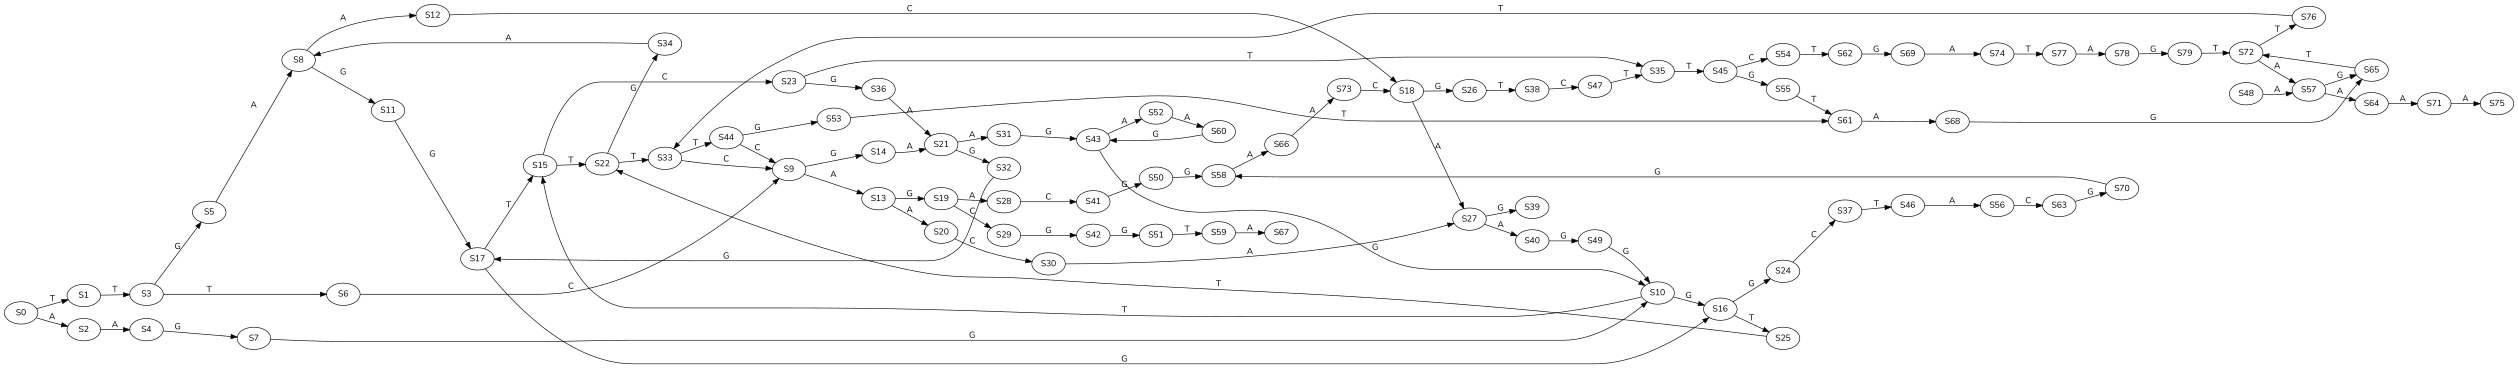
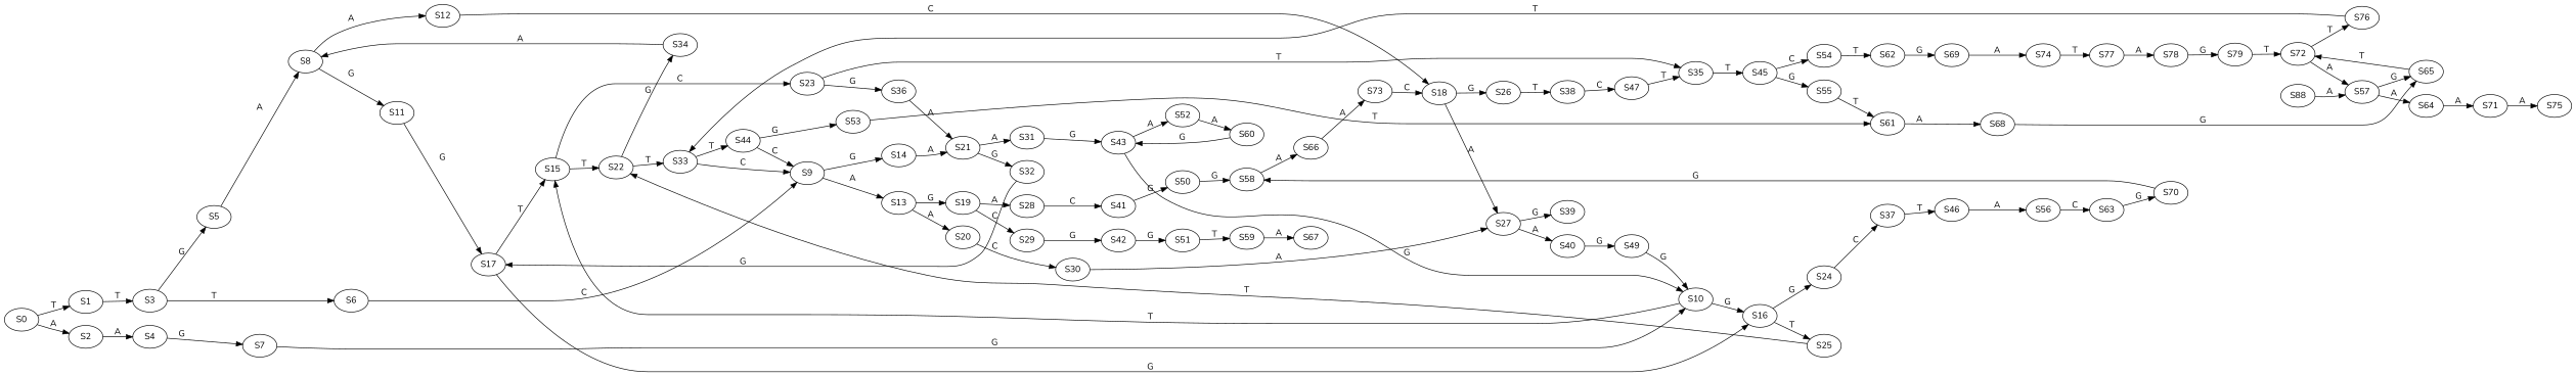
  strict digraph {
    fontname=Nunito
    rankdir=LR
    node [fontname=Nunito]
    edge [fontname=Nunito]
    S0
    S1
    S2
    S3
    S4
    S5
    S6
    S7
    S8
    S9
    S10
    S11
    S12
    S13
    S14
    S15
    S16
    S17
    S18
    S19
    S20
    S21
    S22
    S23
    S24
    S25
    S26
    S27
    S28
    S29
    S30
    S31
    S32
    S33
    S34
    S35
    S36
    S37
    S38
    S39
    S40
    S41
    S42
    S43
    S44
    S45
    S46
    S47
    S49
    S50
    S51
    S52
    S53
    S54
    S55
    S56
-   S48
+   S48 [label=S88]
    S57
    S58
    S59
    S60
    S61
    S62
    S63
    S64
    S65
    S66
    S67
    S68
    S69
    S70
    S71
    S72
    S73
    S74
    S75
    S76
    S77
    S78
    S79
    S0 -> S1 [label=T]
    S0 -> S2 [label=A]
    S1 -> S3 [label=T]
    S2 -> S4 [label=A]
    S3 -> S5 [label=G]
    S3 -> S6 [label=T]
    S4 -> S7 [label=G]
    S5 -> S8 [label=A]
    S6 -> S9 [label=C]
    S7 -> S10 [label=G]
    S8 -> S11 [label=G]
    S8 -> S12 [label=A]
    S9 -> S13 [label=A]
    S9 -> S14 [label=G]
    S10 -> S15 [label=T]
    S10 -> S16 [label=G]
    S11 -> S17 [label=G]
    S12 -> S18 [label=C]
    S13 -> S19 [label=G]
    S13 -> S20 [label=A]
    S14 -> S21 [label=A]
    S15 -> S22 [label=T]
    S15 -> S23 [label=C]
    S16 -> S24 [label=G]
    S16 -> S25 [label=T]
    S17 -> S15 [label=T]
    S17 -> S16 [label=G]
    S18 -> S26 [label=G]
    S18 -> S27 [label=A]
    S19 -> S28 [label=A]
    S19 -> S29 [label=C]
    S20 -> S30 [label=C]
    S21 -> S31 [label=A]
    S21 -> S32 [label=G]
    S22 -> S33 [label=T]
    S22 -> S34 [label=G]
    S23 -> S35 [label=T]
    S23 -> S36 [label=G]
    S24 -> S37 [label=C]
    S25 -> S22 [label=T]
    S26 -> S38 [label=T]
    S27 -> S39 [label=G]
    S27 -> S40 [label=A]
    S28 -> S41 [label=C]
    S29 -> S42 [label=G]
    S30 -> S27 [label=A]
    S31 -> S43 [label=G]
    S32 -> S17 [label=G]
    S33 -> S9 [label=C]
    S33 -> S44 [label=T]
    S34 -> S8 [label=A]
    S35 -> S45 [label=T]
    S36 -> S21 [label=A]
    S37 -> S46 [label=T]
    S38 -> S47 [label=C]
    S40 -> S49 [label=G]
    S41 -> S50 [label=G]
    S42 -> S51 [label=G]
    S43 -> S10 [label=G]
    S43 -> S52 [label=A]
    S44 -> S9 [label=C]
    S44 -> S53 [label=G]
    S45 -> S54 [label=C]
    S45 -> S55 [label=G]
    S46 -> S56 [label=A]
    S47 -> S35 [label=T]
    S49 -> S10 [label=G]
    S50 -> S58 [label=G]
    S51 -> S59 [label=T]
    S52 -> S60 [label=A]
    S53 -> S61 [label=T]
    S54 -> S62 [label=T]
    S55 -> S61 [label=T]
    S56 -> S63 [label=C]
    S48 -> S57 [label=A]
    S57 -> S64 [label=A]
    S57 -> S65 [label=G]
    S58 -> S66 [label=A]
    S59 -> S67 [label=A]
    S60 -> S43 [label=G]
    S61 -> S68 [label=A]
    S62 -> S69 [label=G]
    S63 -> S70 [label=G]
    S64 -> S71 [label=A]
    S65 -> S72 [label=T]
    S66 -> S73 [label=A]
    S68 -> S65 [label=G]
    S69 -> S74 [label=A]
    S70 -> S58 [label=G]
    S71 -> S75 [label=A]
    S72 -> S57 [label=A]
    S72 -> S76 [label=T]
    S73 -> S18 [label=C]
    S74 -> S77 [label=T]
    S76 -> S33 [label=T]
    S77 -> S78 [label=A]
    S78 -> S79 [label=G]
    S79 -> S72 [label=T]
  }
